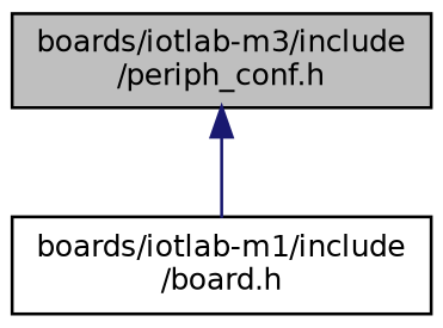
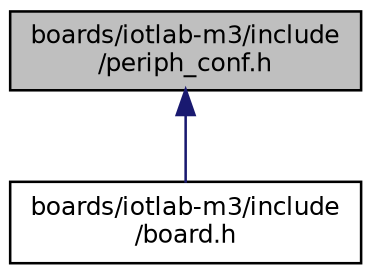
  digraph {
    node [color=black fontname=Helvetica fontsize=10 shape=record style=filled]
    n1 [fillcolor=grey75 fontcolor=black height=0.2 label="boards/iotlab-m3/include\l/periph_conf.h" width=0.4]
-   n2 [fillcolor=white height=0.2 label="boards/iotlab-m1/include\l/board.h" width=0.4]
+   n2 [fillcolor=white height=0.2 label="boards/iotlab-m3/include\l/board.h" width=0.4]
    n1 -> n2 [color=midnightblue dir=back fontname=Helvetica fontsize=10 labelfontname=Helvetica labelfontsize=10 style=solid]
  }
